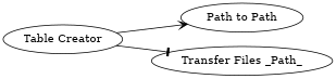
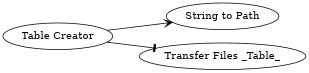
  digraph {
    rankdir=LR
    n1 [label="Table Creator"]
-   n2 [label="Path to Path"]
-   n3 [label="Transfer Files _Path_"]
+   n2 [label="String to Path"]
+   n3 [label="Transfer Files _Table_"]
    n1 -> n2 [arrowhead=vee]
    n1 -> n3 [arrowhead=tee]
  }
